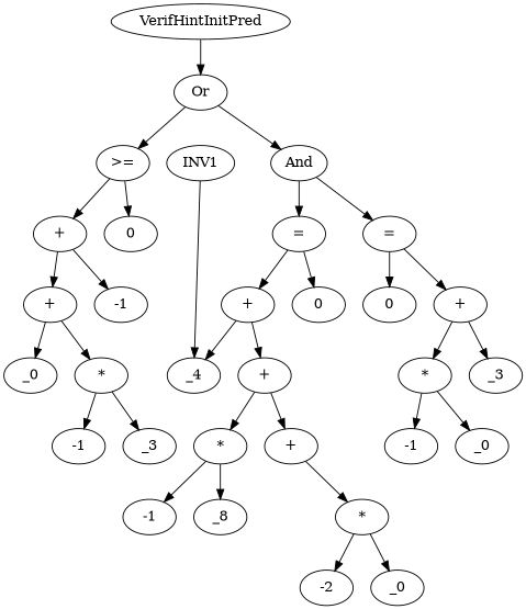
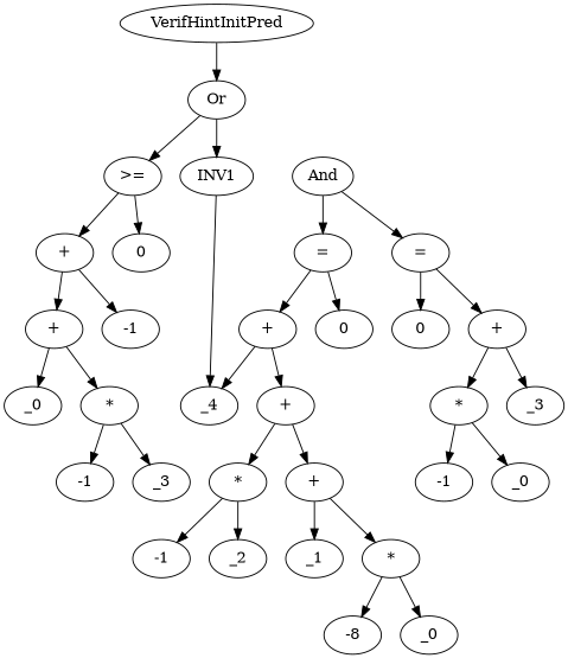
  digraph {
    n1 [label=INV1]
    n2 [label=_4]
    n3 [label=VerifHintInitPred]
    n4 [label=Or]
    n5 [label=">="]
    n6 [label=And]
    n7 [label=0]
    n8 [label="+"]
    n9 [label="="]
    n10 [label="="]
    n11 [label=-1]
    n12 [label="+"]
    n13 [label="*"]
    n14 [label=_0]
    n15 [label=-1]
    n16 [label=_3]
    n17 [label=0]
    n18 [label="+"]
    n19 [label=0]
    n20 [label="+"]
    n21 [label="+"]
    n22 [label="*"]
    n23 [label="+"]
    n24 [label=-1]
-   n25 [label=_8]
+   n25 [label=_2]
+   n26 [label=_1]
    n27 [label="*"]
-   n28 [label=-2]
+   n28 [label=-8]
    n29 [label=_0]
    n30 [label=_3]
    n31 [label="*"]
    n32 [label=-1]
    n33 [label=_0]
    n1 -> n2
    n3 -> n4
    n4 -> n5
-   n4 -> n6
+   n4 -> n1
    n5 -> n7
    n5 -> n8
    n6 -> n9
    n6 -> n10
    n8 -> n11
    n8 -> n12
    n9 -> n17
    n9 -> n18
    n10 -> n19
    n10 -> n20
    n12 -> n13
    n12 -> n14
    n13 -> n15
    n13 -> n16
    n18 -> n2
    n18 -> n21
    n20 -> n30
    n20 -> n31
    n21 -> n22
    n21 -> n23
    n22 -> n24
    n22 -> n25
+   n23 -> n26
    n23 -> n27
    n27 -> n28
    n27 -> n29
    n31 -> n32
    n31 -> n33
  }
